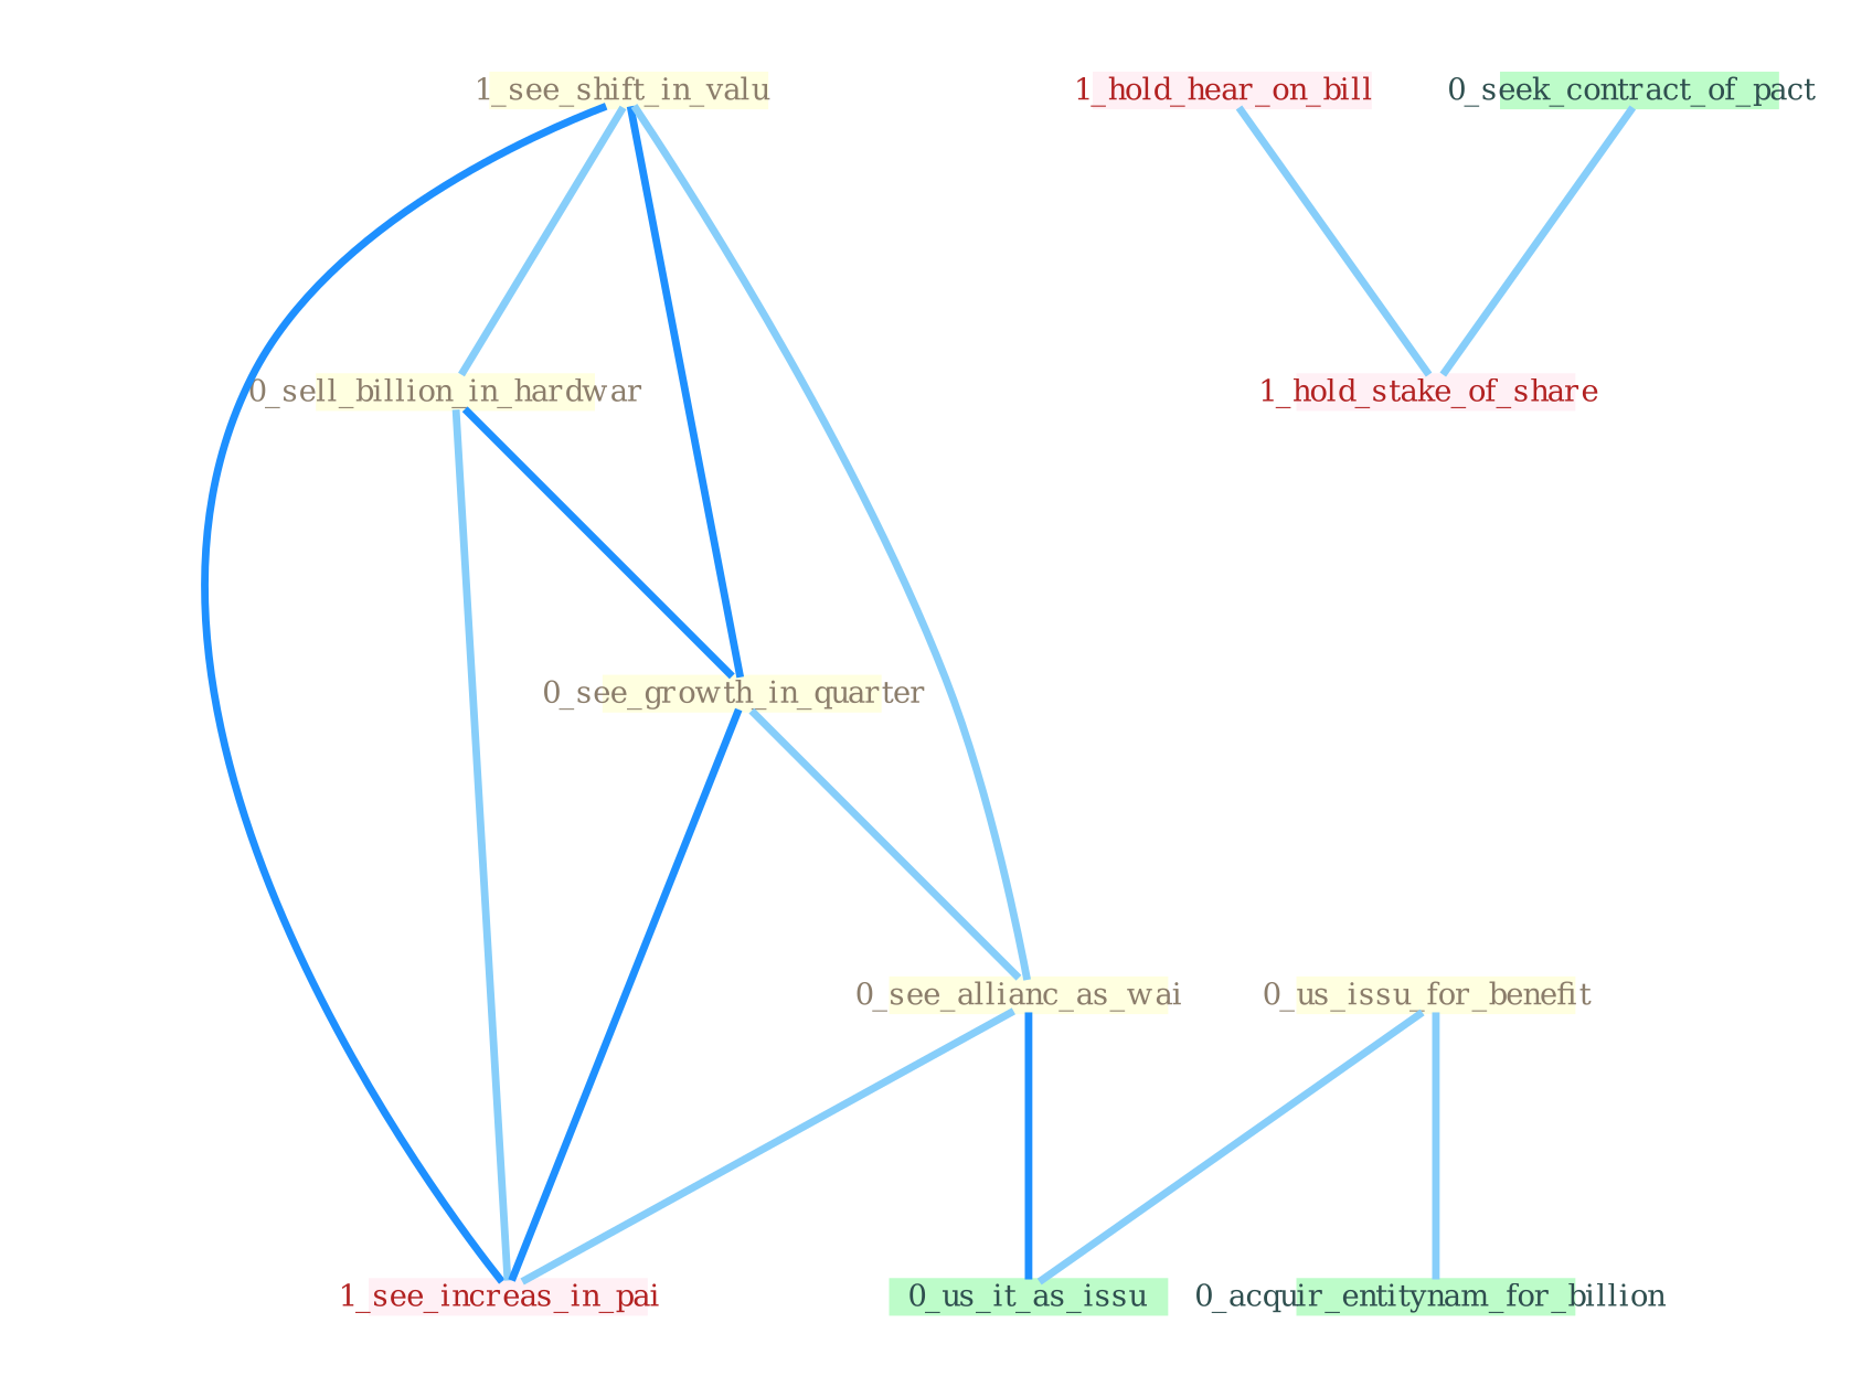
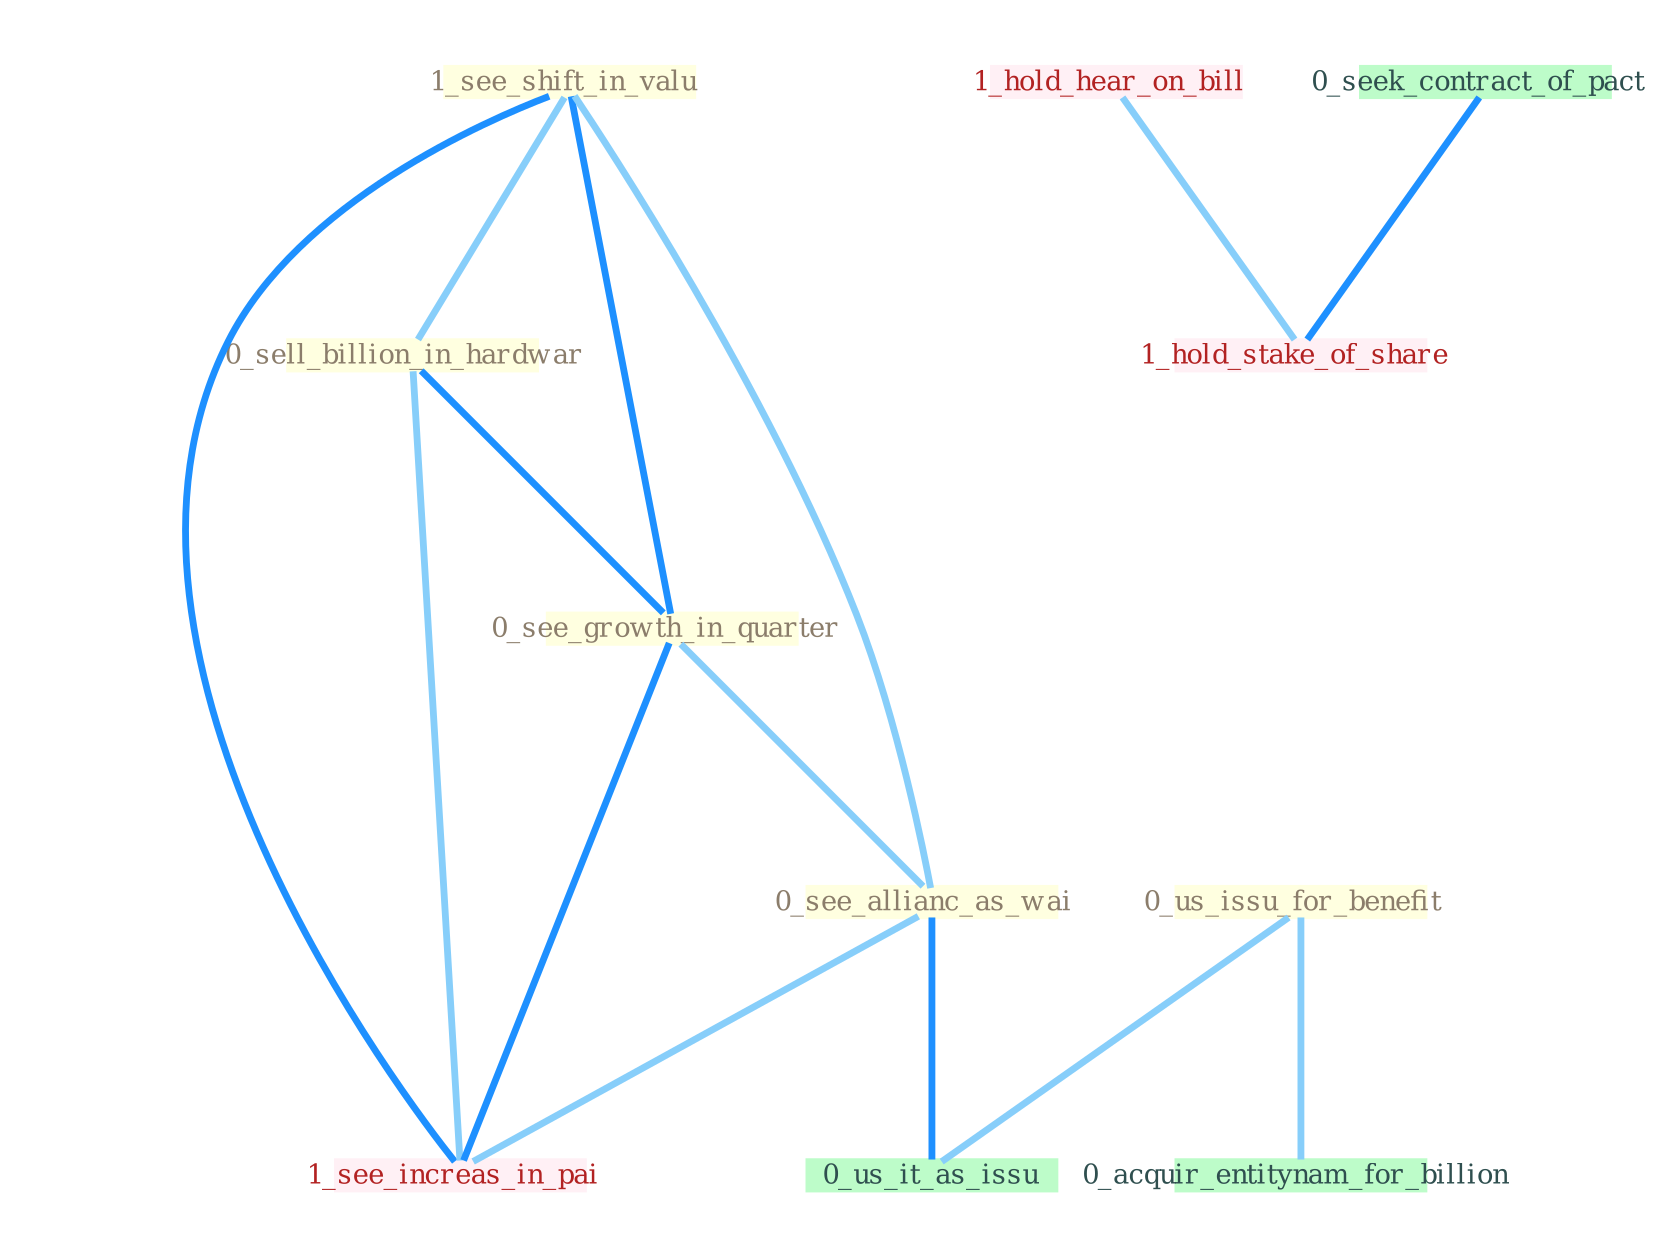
  graph {
    node [color="#ffffe0" fixedsize=true fontcolor="#8b7d6b" fontsize=4 shape=polygon style=filled]
    edge [color="#87cefa" w=1]
    "1_see_shift_in_valu " [height=.06 width=.5]
    "0_us_issu_for_benefit " [height=.06 width=.5]
    "0_sell_billion_in_hardwar " [height=.06 width=.5]
    "0_see_growth_in_quarter " [height=.06 width=.5]
    "0_see_allianc_as_wai " [height=.06 width=.5]
    "1_see_increas_in_pai " [color="#fff0f5" fontcolor="#b22222" height=.06 width=.5]
    "1_hold_hear_on_bill " [color="#fff0f5" fontcolor="#b22222" height=.06 width=.5]
    "1_hold_stake_of_share " [color="#fff0f5" fontcolor="#b22222" height=.06 width=.5]
    n9 [color="#BDFCC9" fontcolor="#2f4f4f" height=.06 label="0_us_it_as_issu" width=.5]
    "0_acquir_entitynam_for_billion " [color="#BDFCC9" fontcolor="#2f4f4f" height=.06 width=.5]
    "0_seek_contract_of_pact " [color="#BDFCC9" fontcolor="#2f4f4f" height=.06 width=.5]
    subgraph sub_1 {
      "1_see_shift_in_valu "
      "0_us_issu_for_benefit "
      "0_sell_billion_in_hardwar "
      "0_see_growth_in_quarter "
      "0_see_allianc_as_wai "
    }
    subgraph sub_2 {
      "1_see_increas_in_pai "
      "1_hold_hear_on_bill "
      "1_hold_stake_of_share "
    }
    "1_see_shift_in_valu " -- "0_sell_billion_in_hardwar "
    "1_see_shift_in_valu " -- "0_see_growth_in_quarter " [color="#1e90ff" w=2]
    "1_see_shift_in_valu " -- "0_see_allianc_as_wai "
    "1_see_shift_in_valu " -- "1_see_increas_in_pai " [color="#1e90ff" w=2]
    "0_us_issu_for_benefit " -- n9
    "0_us_issu_for_benefit " -- "0_acquir_entitynam_for_billion "
    "0_sell_billion_in_hardwar " -- "0_see_growth_in_quarter " [color="#1e90ff"]
    "0_sell_billion_in_hardwar " -- "1_see_increas_in_pai "
    "0_see_growth_in_quarter " -- "0_see_allianc_as_wai "
    "0_see_growth_in_quarter " -- "1_see_increas_in_pai " [color="#1e90ff" w=2]
    "0_see_allianc_as_wai " -- "1_see_increas_in_pai "
    "0_see_allianc_as_wai " -- n9 [color="#1e90ff" w=2]
    "1_hold_hear_on_bill " -- "1_hold_stake_of_share "
-   "0_seek_contract_of_pact " -- "1_hold_stake_of_share "
+   "0_seek_contract_of_pact " -- "1_hold_stake_of_share " [color="#1e90ff"]
  }
